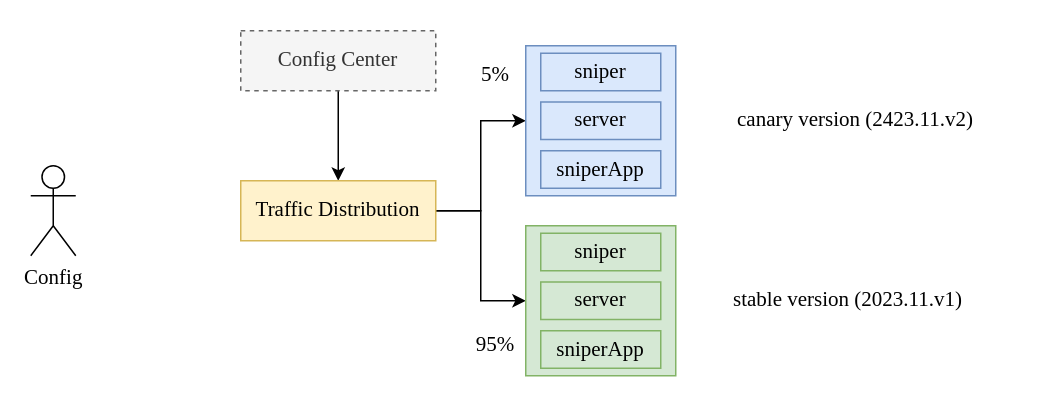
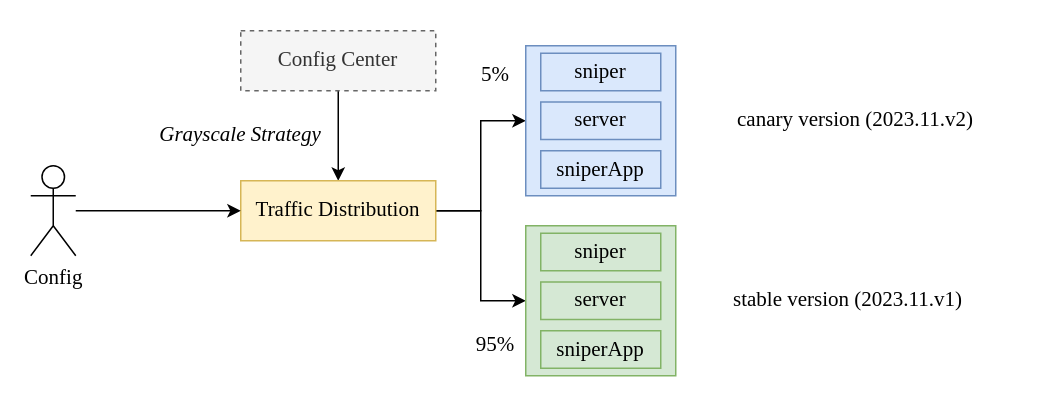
  <mxCell id="0" />
  <mxCell id="1" parent="0" />
  <mxCell id="2" style="edgeStyle=orthogonalEdgeStyle;rounded=0;orthogonalLoop=1;jettySize=auto;html=1;entryX=0.5;entryY=0;entryDx=0;entryDy=0;fontSize=14;fontFamily=Monoca;" parent="1" source="3" target="6" edge="1"><mxGeometry relative="1" as="geometry" /></mxCell>
  <mxCell id="3" value="Config Center" style="rounded=0;whiteSpace=wrap;html=1;fillColor=#f5f5f5;strokeColor=#666666;fontSize=14;fontColor=#333333;fontFamily=Monoca;dashed=1;" parent="1" vertex="1"><mxGeometry x="160" y="20" width="130" height="40" as="geometry" /></mxCell>
  <mxCell id="4" style="edgeStyle=orthogonalEdgeStyle;rounded=0;orthogonalLoop=1;jettySize=auto;html=1;exitX=1;exitY=0.5;exitDx=0;exitDy=0;entryX=0;entryY=0.5;entryDx=0;entryDy=0;fontSize=14;fontFamily=Monoca;" parent="1" source="6" target="12" edge="1"><mxGeometry relative="1" as="geometry"><mxPoint x="370" y="70" as="targetPoint" /></mxGeometry></mxCell>
  <mxCell id="5" style="edgeStyle=orthogonalEdgeStyle;rounded=0;orthogonalLoop=1;jettySize=auto;html=1;exitX=1;exitY=0.5;exitDx=0;exitDy=0;entryX=0;entryY=0.5;entryDx=0;entryDy=0;fontSize=14;fontFamily=Monoca;" parent="1" source="6" target="16" edge="1"><mxGeometry relative="1" as="geometry"><mxPoint x="370" y="210" as="targetPoint" /></mxGeometry></mxCell>
  <mxCell id="6" value="Traffic Distribution" style="rounded=0;whiteSpace=wrap;html=1;fontSize=14;fillColor=#fff2cc;strokeColor=#d6b656;fontFamily=Monoca;" parent="1" vertex="1"><mxGeometry x="160" y="120" width="130" height="40" as="geometry" /></mxCell>
+ <mxCell id="7" style="edgeStyle=orthogonalEdgeStyle;rounded=0;orthogonalLoop=1;jettySize=auto;html=1;fontSize=14;fontFamily=Monoca;" parent="1" source="8" target="6" edge="1"><mxGeometry relative="1" as="geometry" /></mxCell>
  <mxCell id="8" value="Config" style="shape=umlActor;verticalLabelPosition=bottom;verticalAlign=top;html=1;outlineConnect=0;fontSize=14;fontFamily=Monoca;" parent="1" vertex="1"><mxGeometry x="20" y="110" width="30" height="60" as="geometry" /></mxCell>
  <mxCell id="9" value="5%" style="text;html=1;strokeColor=none;fillColor=none;align=center;verticalAlign=middle;whiteSpace=wrap;rounded=0;fontSize=14;fontFamily=Monoca;" parent="1" vertex="1"><mxGeometry x="310" y="40" width="40" height="20" as="geometry" /></mxCell>
  <mxCell id="10" value="95%" style="text;html=1;strokeColor=none;fillColor=none;align=center;verticalAlign=middle;whiteSpace=wrap;rounded=0;fontSize=14;fontFamily=Monoca;" parent="1" vertex="1"><mxGeometry x="310" y="220" width="40" height="20" as="geometry" /></mxCell>
+ <mxCell id="11" value="Grayscale Strategy" style="text;html=1;strokeColor=none;fillColor=none;align=center;verticalAlign=middle;whiteSpace=wrap;rounded=0;fontSize=14;fontFamily=Monoca;fontStyle=2" parent="1" vertex="1"><mxGeometry x="90" y="80" width="140" height="20" as="geometry" /></mxCell>
  <mxCell id="12" value="" style="rounded=0;whiteSpace=wrap;html=1;fontFamily=Monoca;fontSize=14;fillColor=#dae8fc;strokeColor=#6c8ebf;" parent="1" vertex="1"><mxGeometry x="350" y="30" width="100" height="100" as="geometry" /></mxCell>
  <mxCell id="13" value="sniper" style="rounded=0;whiteSpace=wrap;html=1;fontFamily=Monoca;fontSize=14;fillColor=#dae8fc;strokeColor=#6c8ebf;" parent="1" vertex="1"><mxGeometry x="360" y="35" width="80" height="25" as="geometry" /></mxCell>
  <mxCell id="14" value="sniperApp" style="rounded=0;whiteSpace=wrap;html=1;fontFamily=Monoca;fontSize=14;fillColor=#dae8fc;strokeColor=#6c8ebf;" parent="1" vertex="1"><mxGeometry x="360" y="100" width="80" height="25" as="geometry" /></mxCell>
  <mxCell id="15" value="server" style="rounded=0;whiteSpace=wrap;html=1;fontFamily=Monoca;fontSize=14;fillColor=#dae8fc;strokeColor=#6c8ebf;" parent="1" vertex="1"><mxGeometry x="360" y="67.5" width="80" height="25" as="geometry" /></mxCell>
  <mxCell id="16" value="" style="rounded=0;whiteSpace=wrap;html=1;fontFamily=Monoca;fontSize=14;fillColor=#d5e8d4;strokeColor=#82b366;" parent="1" vertex="1"><mxGeometry x="350" y="150" width="100" height="100" as="geometry" /></mxCell>
  <mxCell id="17" value="sniper" style="rounded=0;whiteSpace=wrap;html=1;fontFamily=Monoca;fontSize=14;fillColor=#d5e8d4;strokeColor=#82b366;" parent="1" vertex="1"><mxGeometry x="360" y="155" width="80" height="25" as="geometry" /></mxCell>
  <mxCell id="18" value="sniperApp" style="rounded=0;whiteSpace=wrap;html=1;fontFamily=Monoca;fontSize=14;fillColor=#d5e8d4;strokeColor=#82b366;" parent="1" vertex="1"><mxGeometry x="360" y="220" width="80" height="25" as="geometry" /></mxCell>
  <mxCell id="19" value="server" style="rounded=0;whiteSpace=wrap;html=1;fontFamily=Monoca;fontSize=14;fillColor=#d5e8d4;strokeColor=#82b366;" parent="1" vertex="1"><mxGeometry x="360" y="187.5" width="80" height="25" as="geometry" /></mxCell>
- <mxCell id="20" value="canary version (2423.11.v2)" style="text;html=1;strokeColor=none;fillColor=none;align=center;verticalAlign=middle;whiteSpace=wrap;rounded=0;fontFamily=Monoca;fontSize=14;" parent="1" vertex="1"><mxGeometry x="460" y="70" width="220" height="20" as="geometry" /></mxCell>
+ <mxCell id="20" value="canary version (2023.11.v2)" style="text;html=1;strokeColor=none;fillColor=none;align=center;verticalAlign=middle;whiteSpace=wrap;rounded=0;fontFamily=Monoca;fontSize=14;" parent="1" vertex="1"><mxGeometry x="460" y="70" width="220" height="20" as="geometry" /></mxCell>
  <mxCell id="21" value="stable version (2023.11.v1)" style="text;html=1;strokeColor=none;fillColor=none;align=center;verticalAlign=middle;whiteSpace=wrap;rounded=0;fontFamily=Monoca;fontSize=14;" parent="1" vertex="1"><mxGeometry x="460" y="190" width="210" height="20" as="geometry" /></mxCell>
